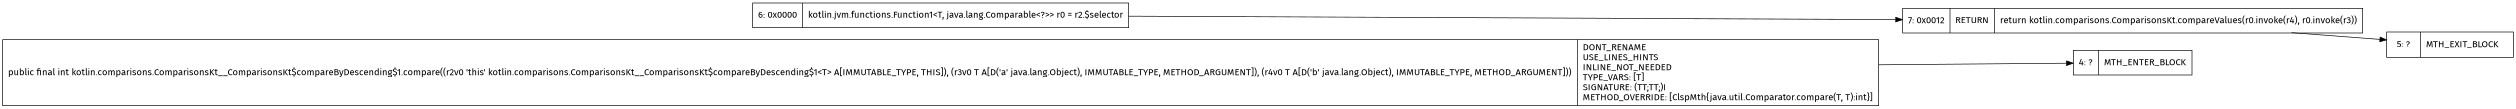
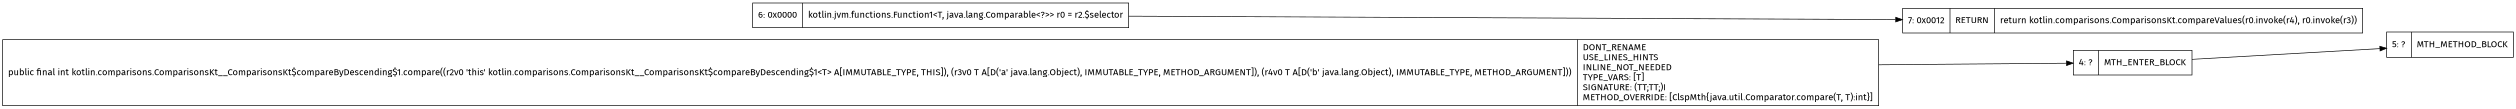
  digraph {
    fontname="Fira Sans"
    rankdir=LR
    node [fontname="Fira Sans" shape=record]
    edge [fontname="Fira Sans"]
    n1 [label="{4\:\ ?|MTH_ENTER_BLOCK\l}"]
    n2 [label="{6\:\ 0x0000|kotlin.jvm.functions.Function1\<T, java.lang.Comparable\<?\>\> r0 = r2.$selector\l}"]
    n3 [label="{7\:\ 0x0012|RETURN\l|return kotlin.comparisons.ComparisonsKt.compareValues(r0.invoke(r4), r0.invoke(r3))\l}"]
-   n4 [label="{5\:\ ?|MTH_EXIT_BLOCK\l}"]
+   n4 [label="{5\:\ ?|MTH_METHOD_BLOCK\l}"]
    n5 [label="{public final int kotlin.comparisons.ComparisonsKt__ComparisonsKt$compareByDescending$1.compare((r2v0 'this' kotlin.comparisons.ComparisonsKt__ComparisonsKt$compareByDescending$1\<T\> A[IMMUTABLE_TYPE, THIS]), (r3v0 T A[D('a' java.lang.Object), IMMUTABLE_TYPE, METHOD_ARGUMENT]), (r4v0 T A[D('b' java.lang.Object), IMMUTABLE_TYPE, METHOD_ARGUMENT]))  | DONT_RENAME\lUSE_LINES_HINTS\lINLINE_NOT_NEEDED\lTYPE_VARS: [T]\lSIGNATURE: (TT;TT;)I\lMETHOD_OVERRIDE: [ClspMth\{java.util.Comparator.compare(T, T):int\}]\l}"]
    n2 -> n3
-   n3 -> n4
+   n1 -> n4
    n5 -> n1
  }
